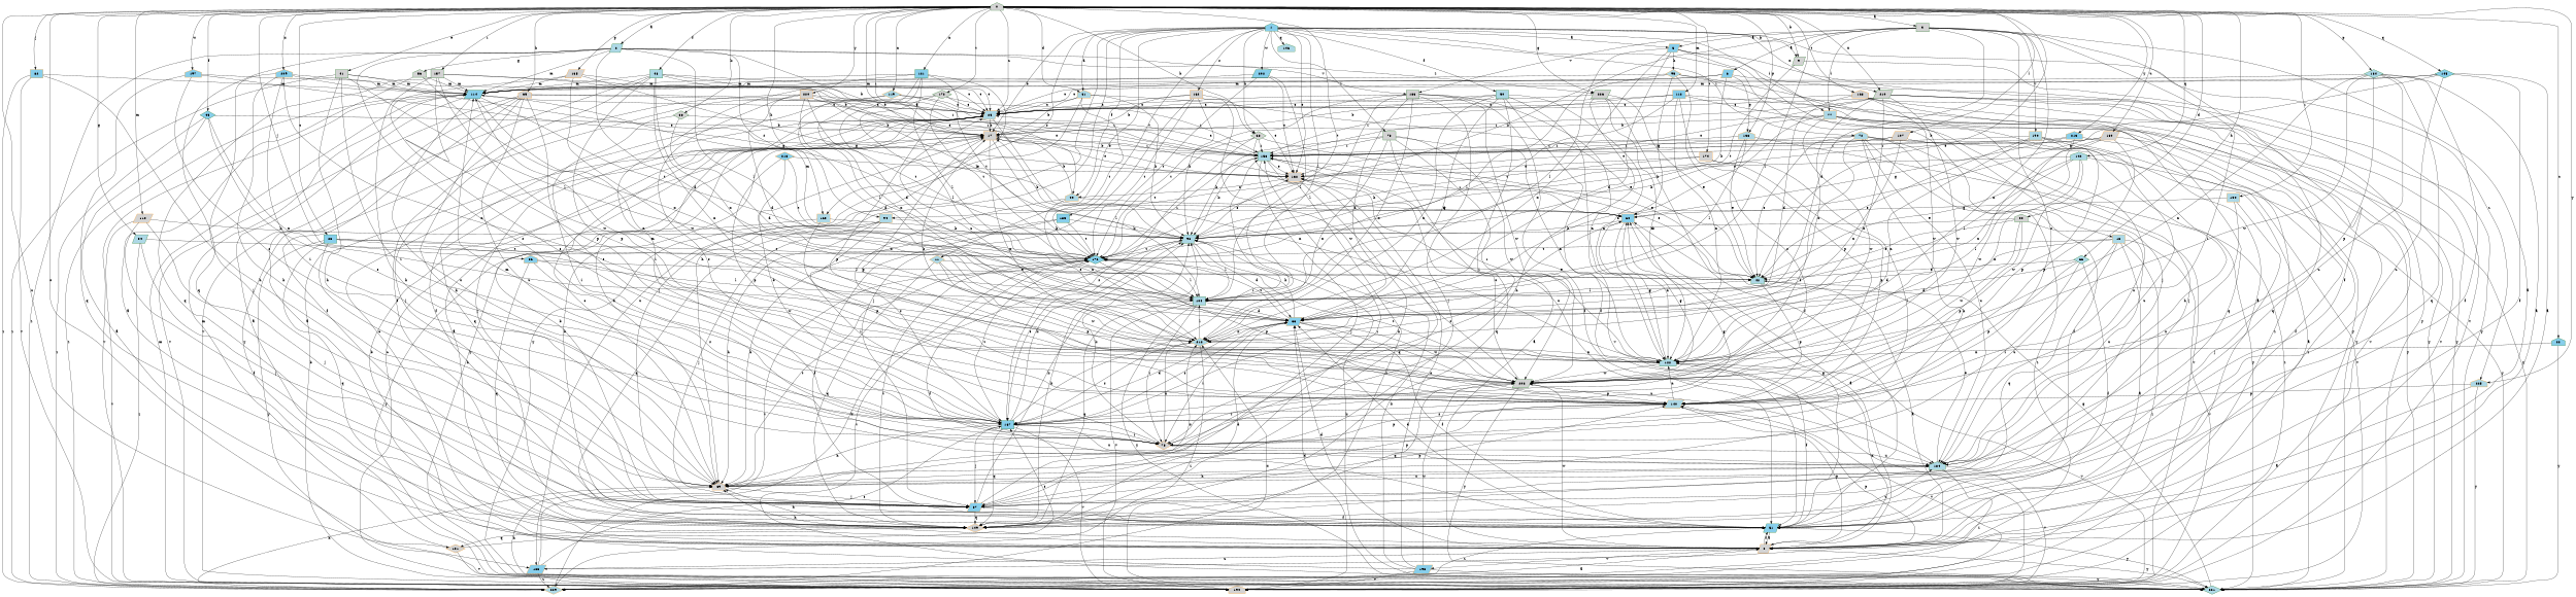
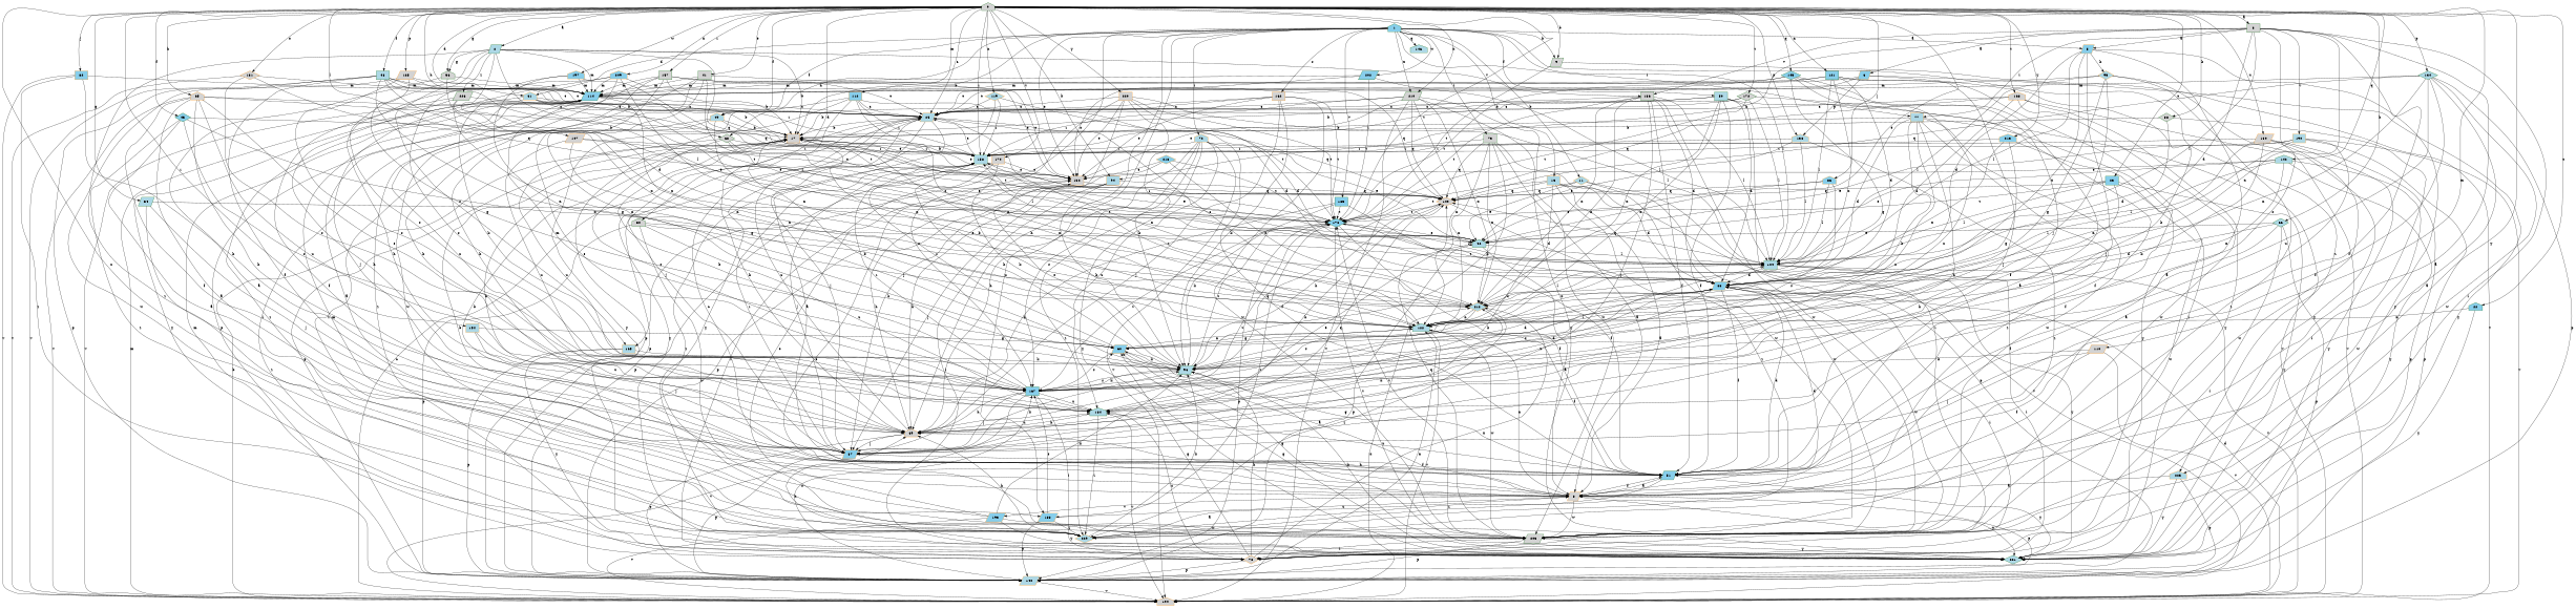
  strict digraph {
    node [color=darkorange fillcolor=lightblue shape=box style=filled]
    0 [color=darkgreen fillcolor=lightgrey shape=house]
    2 [color=darkgreen shape=parallelogram]
    3 [color=darkgreen fillcolor=lightgrey]
    9 [color=darkgreen fillcolor=lightgrey shape=parallelogram]
    22 [color=darkgreen fillcolor=skyblue shape=house]
    23 [color=darkgreen fillcolor=skyblue]
    25 [shape=parallelogram]
    30 [color=darkgreen fillcolor=lightgrey shape=house]
    31 [shape=house]
    41 [color=darkgreen fillcolor=lightgrey]
    42 [color=darkgreen shape=house]
    45 [color=darkgreen fillcolor=skyblue shape=diamond]
    48 [color=darkgreen]
    49 [shape=house]
    54 [color=darkgreen shape=parallelogram]
    56 [color=darkgreen fillcolor=lightgrey shape=house]
    65 [fillcolor=lightgrey shape=house]
    66 [color=darkgreen shape=diamond]
    68 [color=darkgreen fillcolor=lightgrey shape=diamond]
    82 [fillcolor=skyblue]
    86 [fillcolor=skyblue shape=house]
    88 [color=darkgreen fillcolor=lightgrey shape=diamond]
    94
    n24 [fillcolor=lightgrey label=107 shape=parallelogram]
    110 [fillcolor=lightgrey shape=parallelogram]
    112 [fillcolor=skyblue]
    119 [shape=diamond]
    121 [color=darkgreen fillcolor=skyblue]
    131 [fillcolor=lightgrey shape=diamond]
    134 [color=darkgreen shape=diamond]
    135 [fillcolor=lightgrey shape=parallelogram]
    138 [shape=house]
    142 [color=darkgreen shape=house]
    145 [color=darkgreen fillcolor=skyblue shape=diamond]
    154
    157 [color=darkgreen fillcolor=lightgrey]
    158 [color=darkgreen]
    168 [fillcolor=lightgrey shape=house]
    172 [color=darkgreen fillcolor=lightgrey shape=diamond]
    174 [fillcolor=lightgrey]
    176 [color=darkgreen fillcolor=skyblue shape=diamond]
    180 [fillcolor=lightgrey shape=parallelogram]
    183 [fillcolor=skyblue shape=parallelogram]
    197 [fillcolor=skyblue shape=house]
    209 [fillcolor=skyblue shape=house]
    210 [color=darkgreen fillcolor=lightgrey shape=parallelogram]
    213 [fillcolor=skyblue shape=house]
    220 [fillcolor=lightgrey]
    225 [shape=house]
    17 [fillcolor=lightgrey]
    104 [color=darkgreen]
    165
    33 [fillcolor=skyblue shape=parallelogram]
    114 [color=darkgreen fillcolor=skyblue shape=parallelogram]
    149 [fillcolor=lightgrey shape=diamond]
    167 [color=darkgreen fillcolor=skyblue]
    186 [color=darkgreen fillcolor=lightgrey]
    226 [color=darkgreen fillcolor=lightgrey shape=parallelogram]
    229 [shape=diamond]
    5 [fillcolor=skyblue shape=parallelogram]
    77
    6 [fillcolor=skyblue shape=parallelogram]
    8 [fillcolor=lightgrey shape=parallelogram]
    51 [color=darkgreen fillcolor=skyblue shape=parallelogram]
    78 [fillcolor=lightgrey shape=diamond]
    122 [color=darkgreen shape=house]
    190
    194 [fillcolor=lightgrey shape=house]
    221 [color=darkgreen shape=diamond]
    69 [fillcolor=lightgrey shape=house]
    203 [color=darkgreen fillcolor=lightgrey shape=parallelogram]
    87 [fillcolor=skyblue shape=parallelogram]
    140 [shape=parallelogram]
    96 [color=darkgreen shape=parallelogram]
    184 [color=darkgreen shape=house]
    132 [fillcolor=lightgrey]
    212 [shape=diamond]
-   60 [fillcolor=skyblue]
+   60 [fillcolor=skyblue shape=parallelogram]
    218 [fillcolor=skyblue shape=diamond]
    1 [color=darkgreen fillcolor=skyblue shape=house]
    11 [shape=diamond]
    13
    50 [color=darkgreen]
    72 [shape=house]
    73 [color=darkgreen fillcolor=lightgrey]
    146 [color=darkgreen shape=house]
    162 [fillcolor=lightgrey]
    185 [color=darkgreen fillcolor=skyblue]
    202 [color=darkgreen fillcolor=skyblue shape=parallelogram]
    95 [shape=diamond]
    193 [fillcolor=skyblue shape=parallelogram]
    0 -> 2 [label=a]
    0 -> 3 [label=a]
    0 -> 9 [label=b]
    0 -> 22 [label=c]
    0 -> 23 [label=c]
    0 -> 25 [label=c]
    0 -> 30 [label=d]
    0 -> 31 [label=d]
    0 -> 41 [label=e]
    0 -> 42 [label=e]
    0 -> 45 [label=f]
    0 -> 48 [label=f]
    0 -> 49 [label=f]
    0 -> 54 [label=g]
-   0 -> 226 [label=g]
+   0 -> 56 [label=g]
    0 -> 65 [label=h]
    0 -> 66 [label=h]
    0 -> 68 [label=h]
    0 -> 82 [label=j]
    0 -> 86 [label=j]
    0 -> 88 [label=k]
    0 -> 94 [label=k]
    0 -> n24 [label=l]
    0 -> 110 [label=m]
    0 -> 112 [label=m]
    0 -> 119 [label=n]
    0 -> 121 [label=n]
    0 -> 131 [label=o]
    0 -> 134 [label=p]
    0 -> 135 [label=p]
    0 -> 138 [label=p]
    0 -> 142 [label=q]
    0 -> 145 [label=q]
    0 -> 154 [label=r]
    0 -> 157 [label=r]
    0 -> 158 [label=r]
    0 -> 168 [label=t]
    0 -> 172 [label=t]
    0 -> 174 [label=t]
    0 -> 176 [label=t]
    0 -> 180 [label=u]
    0 -> 183 [label=u]
    0 -> 197 [label=w]
    0 -> 209 [label=x]
    0 -> 210 [label=x]
    0 -> 213 [label=y]
    0 -> 220 [label=y]
    0 -> 225 [label=y]
    2 -> 56 [label=g]
    2 -> 17 [label=b]
    2 -> 104 [label=l]
    2 -> 165 [label=s]
    2 -> 33 [label=d]
    2 -> 114 [label=m]
    2 -> 149 [label=q]
    2 -> 167 [label=s]
    2 -> 186 [label=v]
    2 -> 226 [label=z]
    2 -> 229 [label=z]
    3 -> 94 [label=k]
    3 -> 104 [label=l]
    3 -> 33 [label=d]
    3 -> 167 [label=s]
    3 -> 186 [label=v]
    3 -> 5 [label=a]
    3 -> 77 [label=i]
    3 -> 6 [label=a]
    3 -> 8 [label=a]
    3 -> 51 [label=f]
    3 -> 78 [label=i]
    3 -> 122 [label=n]
    3 -> 190 [label=v]
    9 -> 176 [label=t]
    9 -> 194 [label=v]
    22 -> 122 [label=n]
    22 -> 221 [label=y]
    23 -> 176 [label=t]
    23 -> 104 [label=l]
    23 -> 149 [label=q]
    23 -> 221 [label=y]
    23 -> 69 [label=h]
    23 -> 203 [label=w]
    25 -> 17 [label=b]
    25 -> 149 [label=q]
    25 -> 8 [label=a]
    25 -> 122 [label=n]
    25 -> 221 [label=y]
    25 -> 69 [label=h]
    25 -> 87 [label=j]
    25 -> 140 [label=p]
    30 -> 42 [label=e]
    30 -> 203 [label=w]
    30 -> 140 [label=p]
    30 -> 96 [label=k]
    30 -> 184 [label=u]
    31 -> 25 [label=c]
    31 -> 42 [label=e]
    31 -> 176 [label=t]
    31 -> 17 [label=b]
    31 -> 221 [label=y]
    31 -> 96 [label=k]
    41 -> 104 [label=l]
    41 -> 114 [label=m]
    41 -> 229 [label=z]
    41 -> 78 [label=i]
    41 -> 69 [label=h]
    41 -> 132 [label=o]
    42 -> 104 [label=l]
    42 -> 8 [label=a]
    42 -> 140 [label=p]
    45 -> 17 [label=b]
    45 -> 167 [label=s]
    45 -> 229 [label=z]
    45 -> 8 [label=a]
    45 -> 212 [label=x]
    48 -> 25 [label=c]
    48 -> 158 [label=r]
    48 -> 17 [label=b]
    48 -> 114 [label=m]
    48 -> 51 [label=f]
    48 -> 122 [label=n]
    48 -> 194 [label=v]
    48 -> 140 [label=p]
    48 -> 212 [label=x]
    49 -> 17 [label=b]
    49 -> 167 [label=s]
-   132 -> 49 [label=o]
+   49 -> 132 [label=o]
    49 -> 212 [label=x]
    49 -> 60 [label=g]
    54 -> 176 [label=t]
    54 -> 229 [label=z]
    54 -> 87 [label=j]
    56 -> 114 [label=m]
    56 -> 8 [label=a]
    56 -> 212 [label=x]
    65 -> 25 [label=c]
    65 -> 158 [label=r]
    65 -> 167 [label=s]
    65 -> 8 [label=a]
    65 -> 51 [label=f]
    65 -> 194 [label=v]
    65 -> 69 [label=h]
    65 -> 184 [label=u]
    66 -> 42 [label=e]
    66 -> 33 [label=d]
    66 -> 51 [label=f]
    66 -> 78 [label=i]
    66 -> 140 [label=p]
    68 -> 42 [label=e]
    68 -> 158 [label=r]
    68 -> 176 [label=t]
    68 -> 167 [label=s]
    68 -> 184 [label=u]
    82 -> 114 [label=m]
    82 -> 229 [label=z]
    82 -> 194 [label=v]
    82 -> 69 [label=h]
    86 -> 42 [label=e]
    86 -> 104 [label=l]
    86 -> 149 [label=q]
    86 -> 167 [label=s]
    88 -> 17 [label=b]
    88 -> 33 [label=d]
    88 -> 78 [label=i]
    94 -> 149 [label=q]
    94 -> 78 [label=i]
    94 -> 69 [label=h]
    94 -> 87 [label=j]
    94 -> 96 [label=k]
    n24 -> 158 [label=r]
    n24 -> 184 [label=u]
    n24 -> 132 [label=o]
    n24 -> 212 [label=x]
    110 -> 51 [label=f]
-   110 -> 194 [label=t]
+   110 -> 194 [label=v]
    110 -> 87 [label=j]
    110 -> 96 [label=k]
    112 -> 25 [label=c]
    112 -> 158 [label=r]
    112 -> 176 [label=t]
    112 -> 122 [label=n]
    112 -> 221 [label=y]
    112 -> 87 [label=j]
    112 -> 140 [label=p]
    119 -> 25 [label=c]
    119 -> 158 [label=r]
    119 -> 33 [label=d]
    119 -> 221 [label=y]
    121 -> 176 [label=t]
    121 -> 104 [label=l]
    121 -> 33 [label=d]
    121 -> 114 [label=m]
    121 -> 78 [label=i]
    121 -> 87 [label=j]
    121 -> 212 [label=x]
    131 -> 114 [label=m]
-   149 -> 131 [label=q]
+   131 -> 149 [label=q]
    131 -> 167 [label=s]
    131 -> 194 [label=v]
    134 -> 114 [label=m]
    134 -> 149 [label=q]
    134 -> 8 [label=a]
    134 -> 51 [label=f]
    134 -> 122 [label=n]
    134 -> 203 [label=w]
    134 -> 140 [label=p]
    134 -> 184 [label=u]
    135 -> 25 [label=c]
    135 -> 114 [label=m]
    135 -> 167 [label=s]
    135 -> 203 [label=w]
    135 -> 60 [label=g]
    138 -> 42 [label=e]
    138 -> 158 [label=r]
    138 -> 104 [label=l]
    138 -> 229 [label=z]
    142 -> 42 [label=e]
    142 -> 104 [label=l]
    142 -> 122 [label=n]
    142 -> 221 [label=y]
    142 -> 203 [label=w]
    142 -> 132 [label=o]
    145 -> 25 [label=c]
    145 -> 114 [label=m]
    145 -> 8 [label=a]
    145 -> 51 [label=f]
    145 -> 184 [label=u]
    145 -> 60 [label=g]
    154 -> 87 [label=j]
    154 -> 184 [label=u]
    154 -> 60 [label=g]
    157 -> 25 [label=c]
    157 -> 17 [label=b]
    157 -> 114 [label=m]
    157 -> 149 [label=q]
    157 -> 69 [label=h]
    157 -> 203 [label=w]
    157 -> 140 [label=p]
    158 -> 25 [label=c]
    158 -> 42 [label=e]
    158 -> 17 [label=b]
    158 -> 229 [label=z]
    158 -> 87 [label=j]
    158 -> 96 [label=k]
    158 -> 132 [label=o]
    168 -> 25 [label=c]
    168 -> 33 [label=d]
    168 -> 149 [label=q]
    168 -> 194 [label=v]
    168 -> 221 [label=y]
    168 -> 203 [label=w]
    172 -> 25 [label=c]
    172 -> 158 [label=r]
    172 -> 176 [label=t]
    172 -> 104 [label=l]
    172 -> 51 [label=f]
    174 -> 78 [label=i]
    174 -> 140 [label=p]
    174 -> 96 [label=k]
    174 -> 132 [label=o]
    176 -> 42 [label=e]
    176 -> 158 [label=r]
    176 -> 104 [label=l]
    176 -> 51 [label=f]
    176 -> 140 [label=p]
    180 -> 158 [label=r]
    180 -> 122 [label=l]
    180 -> 221 [label=y]
    180 -> 203 [label=w]
    180 -> 140 [label=p]
    180 -> 96 [label=k]
    183 -> 176 [label=t]
    183 -> 167 [label=s]
    183 -> 229 [label=z]
    183 -> 140 [label=p]
    197 -> 114 [label=m]
    197 -> 149 [label=q]
    197 -> 167 [label=s]
    197 -> 60 [label=g]
    209 -> 114 [label=m]
    209 -> 78 [label=i]
    209 -> 122 [label=n]
    209 -> 69 [label=h]
    209 -> 87 [label=j]
    209 -> 132 [label=o]
    210 -> 25 [label=c]
    210 -> 158 [label=r]
    210 -> 149 [label=q]
    210 -> 122 [label=n]
    210 -> 194 [label=v]
    210 -> 221 [label=y]
    210 -> 203 [label=w]
    210 -> 132 [label=o]
    210 -> 212 [label=x]
    213 -> 158 [label=r]
    213 -> 51 [label=f]
    213 -> 212 [label=x]
    213 -> 60 [label=g]
    220 -> 25 [label=c]
    220 -> 176 [label=t]
    220 -> 104 [label=l]
    220 -> 33 [label=d]
    220 -> 167 [label=s]
    220 -> 87 [label=j]
    220 -> 96 [label=k]
    220 -> 132 [label=o]
    225 -> 8 [label=a]
    225 -> 221 [label=y]
    225 -> 140 [label=p]
    17 -> 158 [label=r]
    17 -> 104 [label=l]
    17 -> 122 [label=n]
    17 -> 140 [label=p]
    17 -> 132 [label=o]
    104 -> 33 [label=d]
    104 -> 149 [label=q]
    104 -> 78 [label=i]
    104 -> 194 [label=v]
    104 -> 221 [label=y]
    165 -> 221 [label=y]
    165 -> 140 [label=p]
    165 -> 96 [label=k]
    33 -> 176 [label=t]
    33 -> 167 [label=s]
    33 -> 51 [label=f]
    33 -> 78 [label=i]
    33 -> 203 [label=w]
    33 -> 96 [label=k]
    33 -> 184 [label=u]
    33 -> 212 [label=x]
    114 -> 25 [label=c]
    114 -> 176 [label=t]
    114 -> 229 [label=z]
    114 -> 8 [label=a]
    114 -> 122 [label=n]
    114 -> 194 [label=v]
    114 -> 184 [label=u]
    149 -> 176 [label=t]
    149 -> 33 [label=d]
    149 -> 69 [label=h]
    149 -> 96 [label=k]
    167 -> 158 [label=r]
    167 -> 176 [label=t]
    167 -> 17 [label=b]
    167 -> 33 [label=d]
    167 -> 149 [label=q]
    167 -> 78 [label=i]
    167 -> 194 [label=v]
    167 -> 69 [label=h]
    167 -> 87 [label=j]
    167 -> 96 [label=k]
    167 -> 184 [label=u]
    186 -> 25 [label=c]
    186 -> 176 [label=t]
    186 -> 104 [label=l]
    186 -> 33 [label=d]
    186 -> 51 [label=f]
    186 -> 122 [label=n]
    186 -> 203 [label=w]
    186 -> 87 [label=j]
    186 -> 212 [label=x]
    226 -> 25 [label=c]
    226 -> 42 [label=e]
    226 -> 51 [label=f]
    226 -> 122 [label=n]
    226 -> 69 [label=h]
    229 -> 8 [label=a]
    229 -> 69 [label=h]
    229 -> 96 [label=k]
    5 -> 104 [label=l]
    5 -> 33 [label=d]
    5 -> 8 [label=a]
    5 -> 221 [label=y]
    5 -> 87 [label=j]
    5 -> 212 [label=x]
    5 -> 95 [label=k]
    77 -> 17 [label=b]
    77 -> 33 [label=d]
    77 -> 229 [label=z]
    77 -> 221 [label=y]
    77 -> 69 [label=h]
    77 -> 203 [label=w]
    77 -> 96 [label=k]
    77 -> 184 [label=u]
    6 -> 25 [label=c]
    6 -> 138 [label=p]
    6 -> 114 [label=m]
    6 -> 221 [label=y]
    6 -> 96 [label=k]
    8 -> 25 [label=c]
    8 -> 183 [label=u]
    8 -> 33 [label=d]
    8 -> 51 [label=f]
    8 -> 122 [label=n]
    8 -> 221 [label=y]
    8 -> 69 [label=h]
    8 -> 203 [label=w]
    8 -> 140 [label=p]
    8 -> 193 [label=v]
    51 -> 17 [label=b]
    51 -> 33 [label=d]
    51 -> 229 [label=z]
    51 -> 8 [label=a]
    51 -> 221 [label=y]
    51 -> 184 [label=u]
    51 -> 60 [label=g]
    78 -> 114 [label=m]
    78 -> 140 [label=p]
    78 -> 96 [label=k]
    78 -> 184 [label=u]
    78 -> 212 [label=x]
    78 -> 60 [label=g]
    122 -> 158 [label=r]
    122 -> 17 [label=b]
    122 -> 51 [label=f]
    122 -> 194 [label=v]
    122 -> 203 [label=w]
    122 -> 60 [label=g]
    190 -> 42 [label=e]
    190 -> 158 [label=r]
    190 -> 8 [label=a]
    190 -> 122 [label=n]
    190 -> 194 [label=v]
    190 -> 140 [label=p]
    194 -> 25 [label=c]
    194 -> 17 [label=b]
    194 -> 33 [label=d]
    194 -> 114 [label=m]
    194 -> 212 [label=x]
    221 -> 176 [label=t]
    221 -> 69 [label=h]
    221 -> 96 [label=k]
    221 -> 60 [label=g]
    69 -> 25 [label=c]
    69 -> 176 [label=t]
    69 -> 87 [label=j]
    69 -> 140 [label=p]
    69 -> 184 [label=u]
    203 -> 176 [label=t]
    203 -> 114 [label=m]
    203 -> 149 [label=q]
    203 -> 78 [label=i]
    203 -> 221 [label=y]
    203 -> 140 [label=p]
    203 -> 132 [label=o]
    203 -> 60 [label=g]
    87 -> 158 [label=r]
    87 -> 17 [label=b]
    87 -> 149 [label=q]
    87 -> 51 [label=f]
    87 -> 140 [label=p]
    87 -> 96 [label=k]
    87 -> 212 [label=x]
    140 -> 167 [label=s]
    140 -> 122 [label=n]
    140 -> 194 [label=v]
    96 -> 176 [label=t]
    96 -> 17 [label=b]
    96 -> 104 [label=l]
    96 -> 33 [label=d]
    96 -> 114 [label=m]
    96 -> 167 [label=s]
    96 -> 132 [label=o]
    184 -> 42 [label=e]
    184 -> 229 [label=z]
    184 -> 194 [label=v]
    184 -> 69 [label=h]
    132 -> 149 [label=q]
    132 -> 69 [label=h]
    212 -> 25 [label=c]
    212 -> 104 [label=l]
    212 -> 167 [label=s]
    212 -> 229 [label=z]
    212 -> 122 [label=n]
    60 -> 158 [label=r]
    60 -> 167 [label=s]
    60 -> 8 [label=a]
    60 -> 122 [label=n]
    60 -> 96 [label=k]
    218 -> 176 [label=t]
    218 -> 140 [label=p]
    218 -> 132 [label=o]
    218 -> 212 [label=x]
    1 -> 9 [label=b]
    1 -> 31 [label=d]
    1 -> 49 [label=f]
    1 -> 68 [label=h]
    1 -> 183 [label=u]
    1 -> 210 [label=x]
    1 -> 225 [label=z]
    1 -> 17 [label=b]
    1 -> 104 [label=l]
    1 -> 165 [label=s]
    1 -> 5 [label=a]
    1 -> 77 [label=i]
    1 -> 69 [label=h]
    1 -> 132 [label=o]
    1 -> 11 [label=b]
    1 -> 13 [label=b]
    1 -> 50 [label=f]
    1 -> 72 [label=i]
    1 -> 73 [label=i]
    1 -> 146 [label=q]
    1 -> 162 [label=s]
    1 -> 185 [label=v]
    1 -> 202 [label=w]
    11 -> 42 [label=e]
    11 -> 149 [label=q]
    11 -> 203 [label=w]
    11 -> 140 [label=p]
    13 -> 176 [label=t]
    13 -> 33 [label=d]
    13 -> 149 [label=q]
    13 -> 229 [label=z]
    13 -> 8 [label=a]
    13 -> 194 [label=v]
    13 -> 184 [label=u]
    50 -> 25 [label=c]
    50 -> 17 [label=b]
    50 -> 33 [label=d]
    50 -> 51 [label=f]
    50 -> 78 [label=i]
    50 -> 122 [label=n]
    50 -> 194 [label=v]
    50 -> 212 [label=x]
    72 -> 42 [label=e]
    72 -> 158 [label=r]
    72 -> 167 [label=s]
    72 -> 229 [label=z]
    72 -> 51 [label=f]
    72 -> 194 [label=v]
    72 -> 221 [label=y]
    72 -> 69 [label=h]
    72 -> 184 [label=u]
    73 -> 158 [label=r]
    73 -> 149 [label=q]
    73 -> 8 [label=a]
    73 -> 122 [label=n]
    73 -> 203 [label=w]
    73 -> 96 [label=k]
    73 -> 212 [label=x]
    162 -> 25 [label=c]
    162 -> 176 [label=t]
    162 -> 17 [label=b]
    162 -> 203 [label=w]
    162 -> 87 [label=j]
    162 -> 96 [label=k]
    162 -> 132 [label=o]
    185 -> 176 [label=t]
    185 -> 51 [label=f]
    185 -> 69 [label=h]
    185 -> 96 [label=k]
    202 -> 176 [label=t]
    202 -> 104 [label=l]
    202 -> 114 [label=m]
    202 -> 132 [label=o]
    95 -> 104 [label=l]
    95 -> 114 [label=m]
-   95 -> 167 [label=s]
+   95 -> 167 [label=j]
    95 -> 229 [label=z]
    95 -> 221 [label=y]
    95 -> 60 [label=g]
    193 -> 17 [label=b]
    193 -> 194 [label=v]
    193 -> 221 [label=y]
    193 -> 203 [label=w]
    193 -> 96 [label=k]
    193 -> 132 [label=o]
  }
